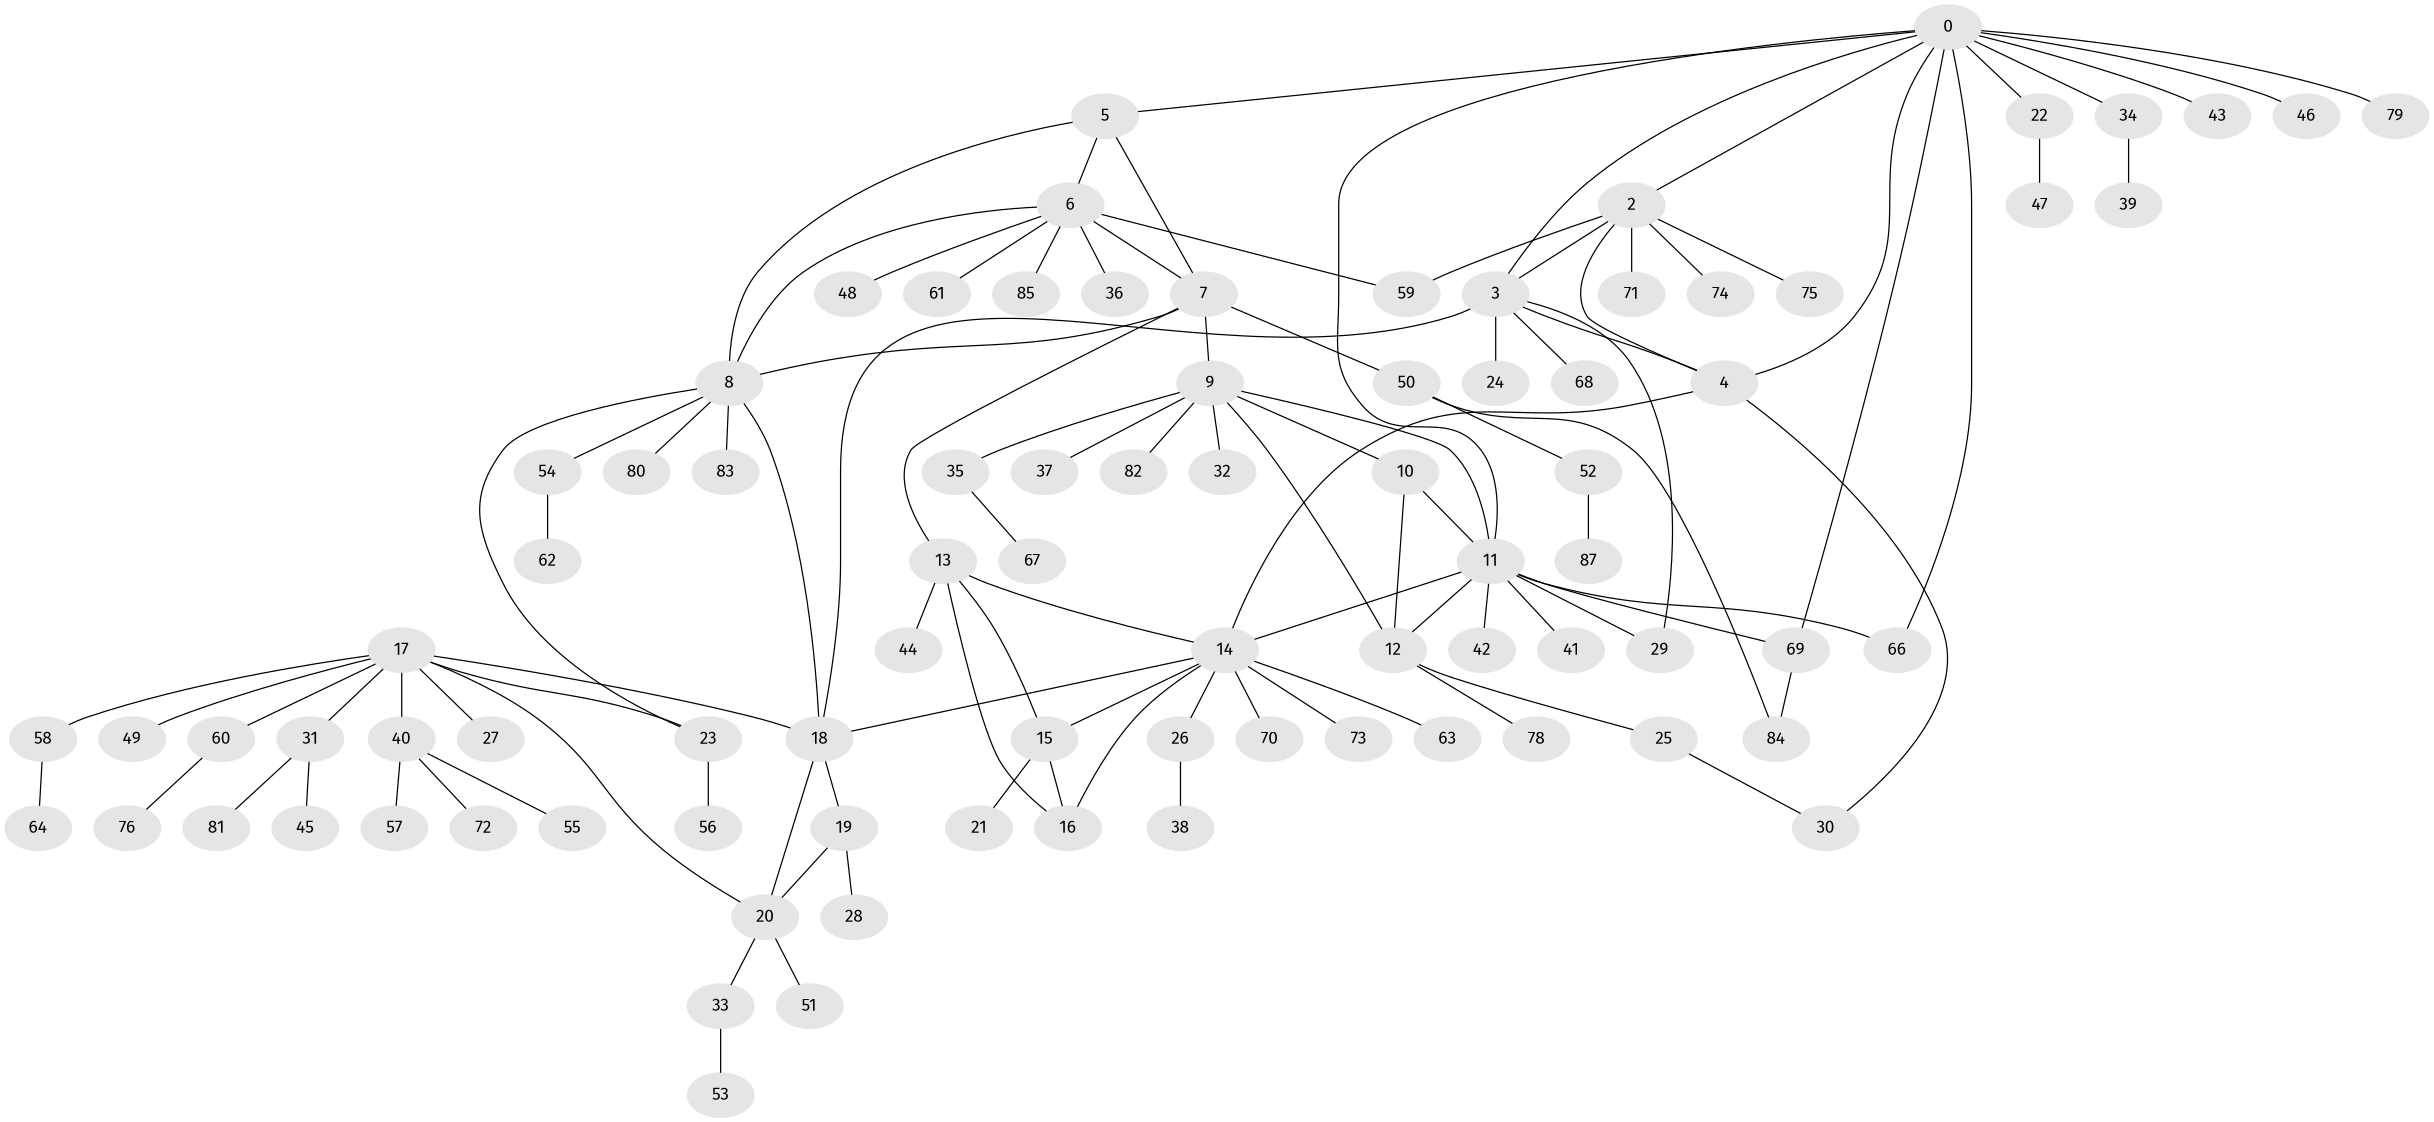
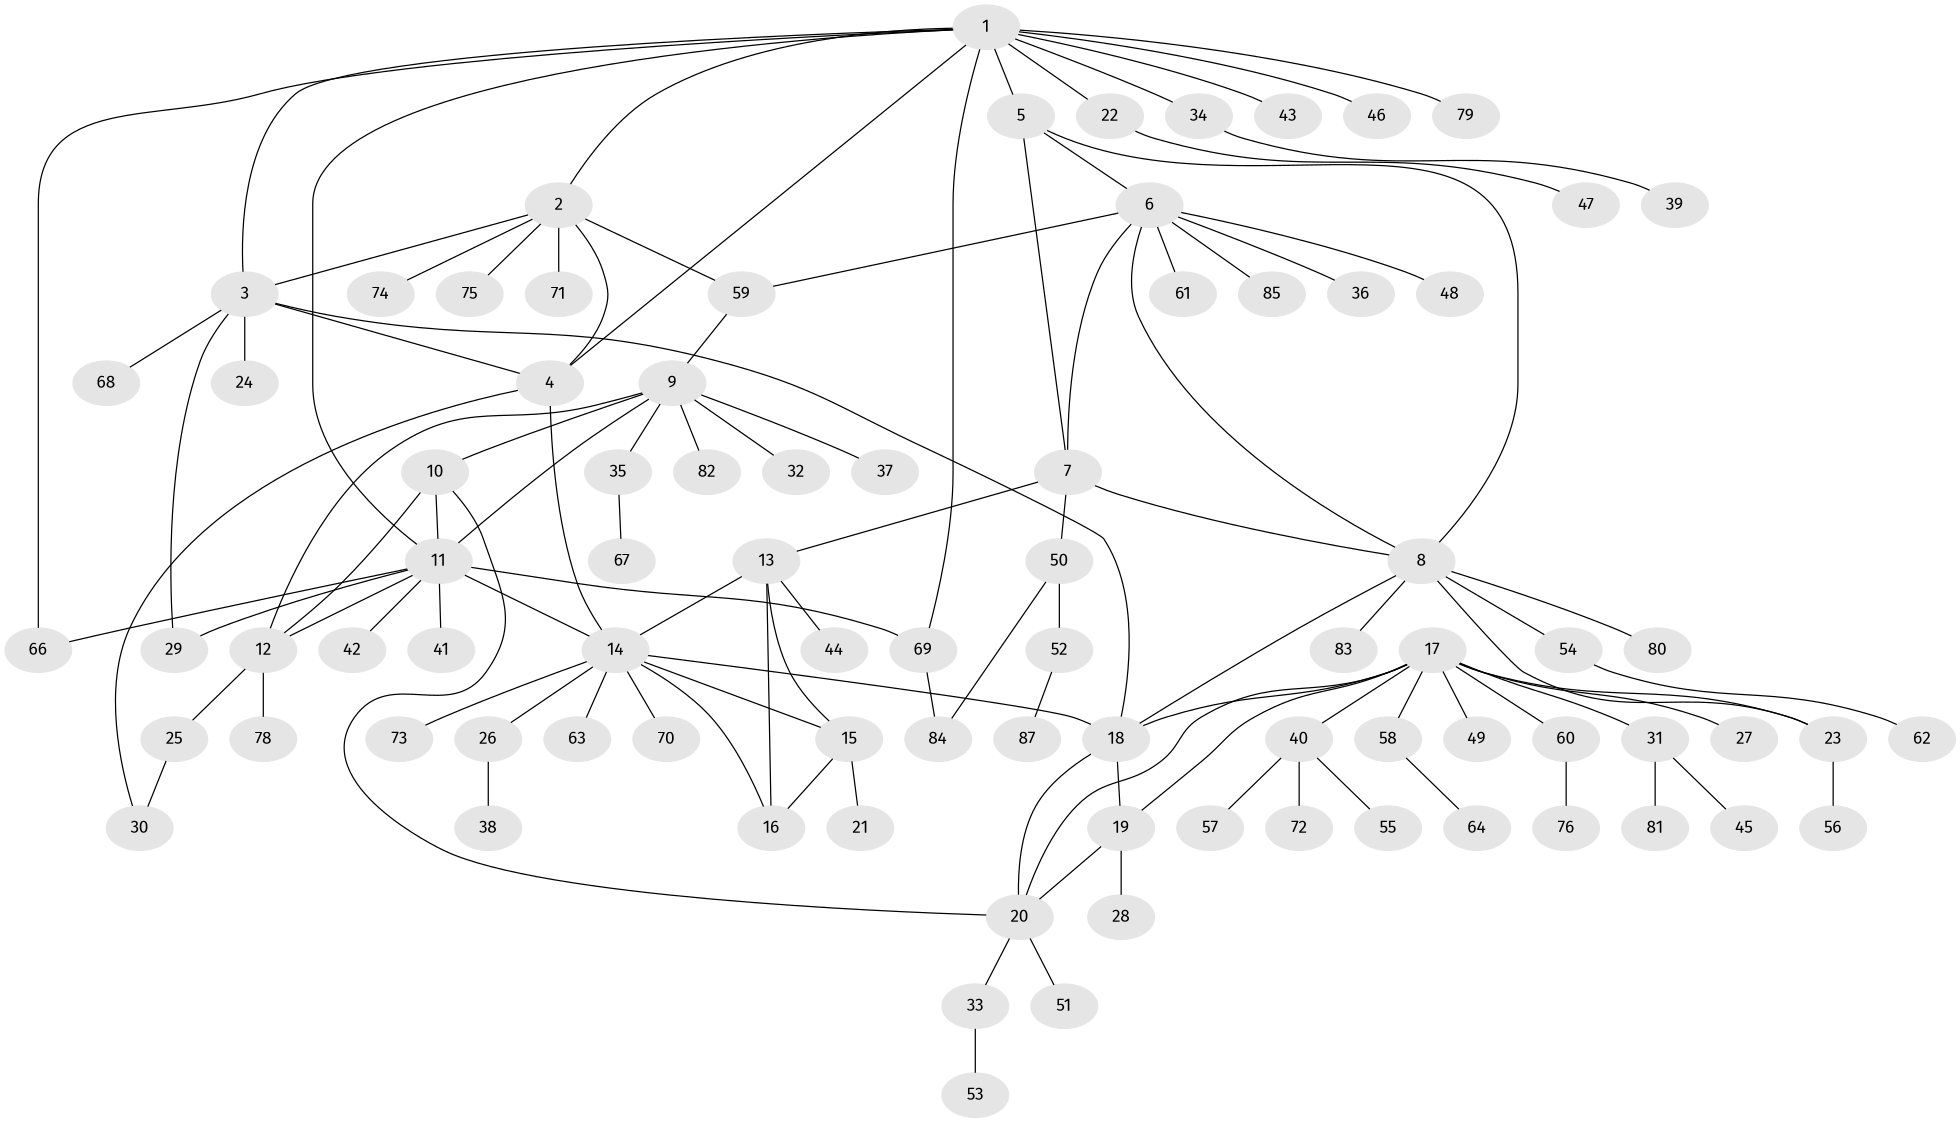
  graph {
    fontname="Fira Sans"
    node [color=gray90 fontname="Fira Sans" style=filled]
    edge [fontname="Fira Sans"]
-   1 [label=0]
+   1
    2
    3
    4
    5
    11
    22
    34
    43
    46
    66
    69
    79
    59
    71
    74
    75
    18
    24
    29
    68
    14
    30
    6
    7
    8
    12
    41
    42
    47
    39
    84
    20
    19
    15
    16
    26
    63
    70
    73
    36
    48
    61
    85
    9
    13
    50
    23
    54
    80
    83
    10
    32
    35
    37
    82
    44
    52
    56
    62
    25
    78
    67
    33
    51
    21
    38
    17
    27
    31
    40
    49
    58
    60
    28
    45
    81
    55
    57
    72
    64
    76
    53
    n84 [label=87]
    1 -- 2
    1 -- 3
    1 -- 4
    1 -- 5
    1 -- 11
    1 -- 22
    1 -- 34
    1 -- 43
    1 -- 46
    1 -- 66
    1 -- 69
    1 -- 79
    2 -- 3
    2 -- 4
    2 -- 59
    2 -- 71
    2 -- 74
    2 -- 75
    3 -- 4
    3 -- 18
    3 -- 24
    3 -- 29
    3 -- 68
    4 -- 14
    4 -- 30
    5 -- 6
    5 -- 7
    5 -- 8
    11 -- 66
    11 -- 69
    11 -- 29
    11 -- 14
    11 -- 12
    11 -- 41
    11 -- 42
    22 -- 47
    34 -- 39
    69 -- 84
    18 -- 20
    18 -- 19
    14 -- 18
    14 -- 15
    14 -- 16
    14 -- 26
    14 -- 63
    14 -- 70
    14 -- 73
    6 -- 59
    6 -- 7
    6 -- 8
    6 -- 36
    6 -- 48
    6 -- 61
    6 -- 85
    7 -- 8
-   7 -- 9
+   59 -- 9
    7 -- 13
    7 -- 50
    8 -- 18
    8 -- 23
    8 -- 54
    8 -- 80
    8 -- 83
    12 -- 25
    12 -- 78
    20 -- 33
    20 -- 51
    19 -- 20
    19 -- 28
    15 -- 16
    15 -- 21
    26 -- 38
    9 -- 11
    9 -- 12
    9 -- 10
    9 -- 32
    9 -- 35
    9 -- 37
    9 -- 82
    13 -- 14
    13 -- 15
    13 -- 16
    13 -- 44
    50 -- 84
    50 -- 52
    23 -- 56
    54 -- 62
    10 -- 11
    10 -- 12
+   10 -- 20
    35 -- 67
    52 -- n84
    25 -- 30
    33 -- 53
    17 -- 18
    17 -- 20
+   17 -- 19
    17 -- 23
    17 -- 27
    17 -- 31
    17 -- 40
    17 -- 49
    17 -- 58
    17 -- 60
    31 -- 45
    31 -- 81
    40 -- 55
    40 -- 57
    40 -- 72
    58 -- 64
    60 -- 76
  }
